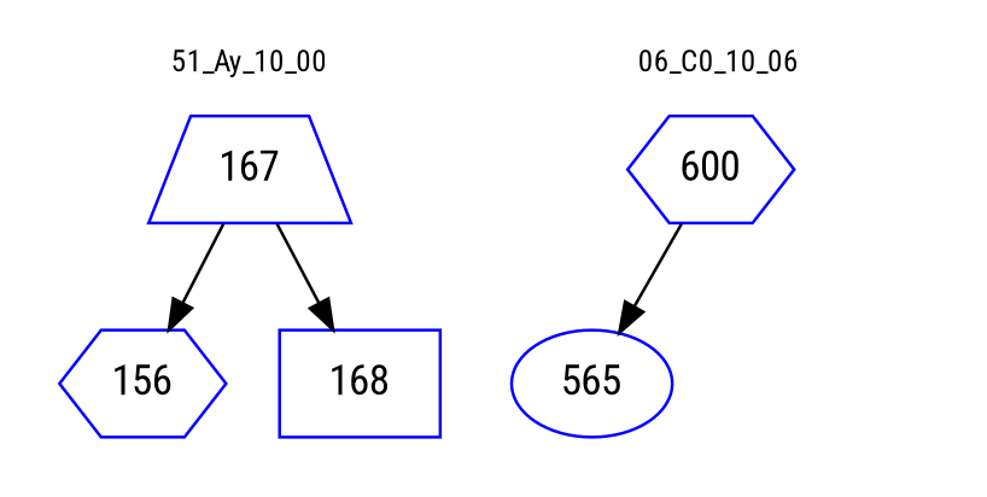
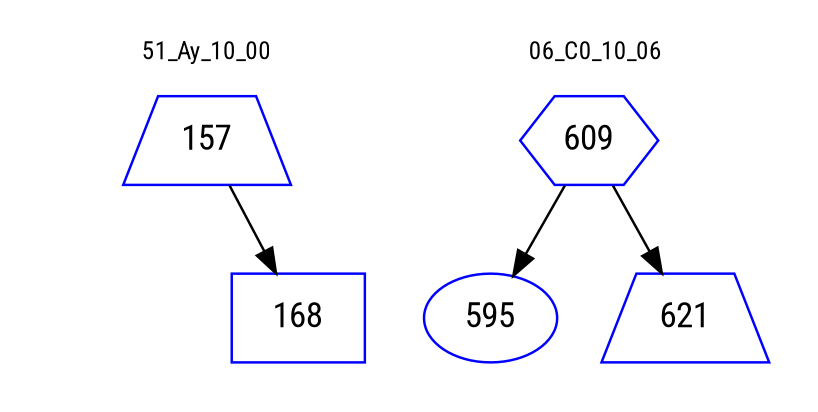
  digraph {
    fontname="Roboto Condensed"
    node [color=blue fontname="Roboto Condensed" shape=trapezium]
    edge [color=black fontname="Roboto Condensed"]
-   n1 [label=167]
-   n2 [label=156 shape=hexagon]
+   n1 [label=157]
    n3 [label=168 shape=box]
-   n4 [label=600 shape=hexagon]
-   n5 [label=565 shape=ellipse]
+   n4 [label=609 shape=hexagon]
+   n5 [label=595 shape=ellipse]
+   n6 [label=621]
    subgraph cluster_1 {
      color=white
      fontsize=10
      label="51_Ay_10_00"
      n1
-     n2
      n3
    }
    subgraph cluster_2 {
      color=white
      fontsize=10
      label="06_C0_10_06"
      n4
      n5
+     n6
    }
-   n1 -> n2
    n1 -> n3
    n4 -> n5
+   n4 -> n6
  }
